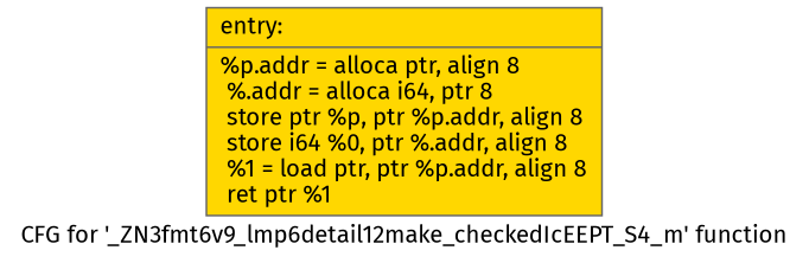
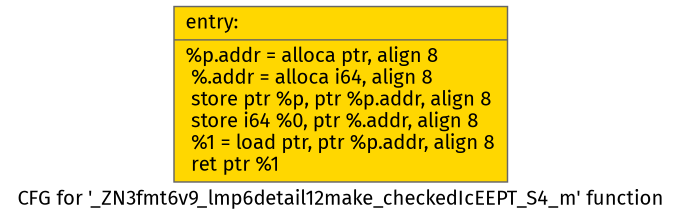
  digraph {
    label="CFG for '_ZN3fmt6v9_lmp6detail12make_checkedIcEEPT_S4_m' function"
    fontname="Fira Sans"
-   n1 [color=gray40 fillcolor=gold fontname="Fira Sans" label="{entry:\l|  %p.addr = alloca ptr, align 8\l  %.addr = alloca i64, ptr 8\l  store ptr %p, ptr %p.addr, align 8\l  store i64 %0, ptr %.addr, align 8\l  %1 = load ptr, ptr %p.addr, align 8\l  ret ptr %1\l}" shape=record style=filled]
+   n1 [color=gray40 fillcolor=gold fontname="Fira Sans" label="{entry:\l|  %p.addr = alloca ptr, align 8\l  %.addr = alloca i64, align 8\l  store ptr %p, ptr %p.addr, align 8\l  store i64 %0, ptr %.addr, align 8\l  %1 = load ptr, ptr %p.addr, align 8\l  ret ptr %1\l}" shape=record style=filled]
  }
